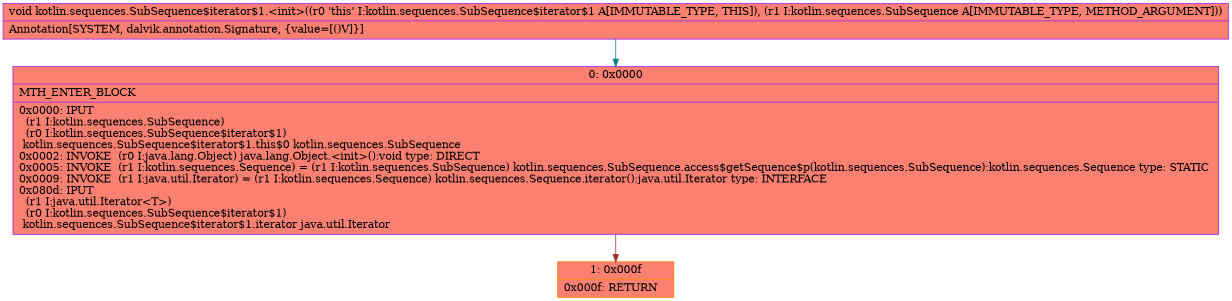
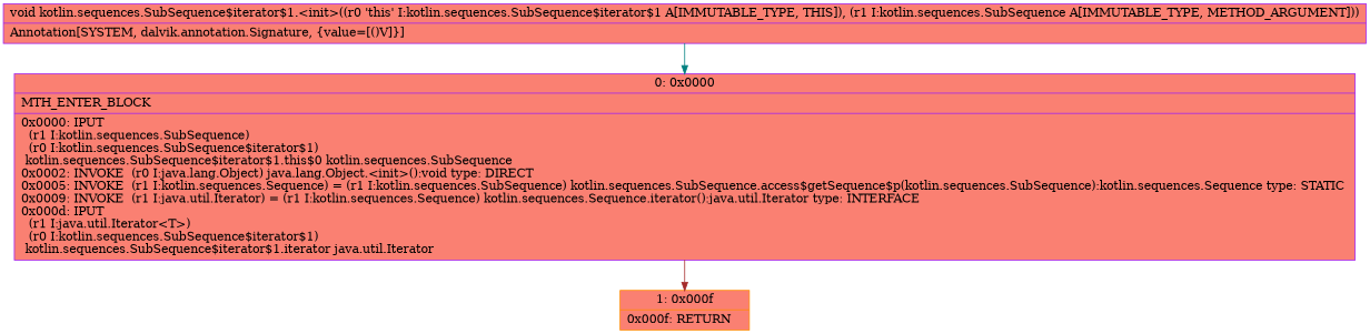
  digraph {
    node [shape=record style=filled fillcolor=salmon color=purple]
-   n1 [label="{0\:\ 0x0000|MTH_ENTER_BLOCK\l|0x0000: IPUT  \l  (r1 I:kotlin.sequences.SubSequence)\l  (r0 I:kotlin.sequences.SubSequence$iterator$1)\l kotlin.sequences.SubSequence$iterator$1.this$0 kotlin.sequences.SubSequence \l0x0002: INVOKE  (r0 I:java.lang.Object) java.lang.Object.\<init\>():void type: DIRECT \l0x0005: INVOKE  (r1 I:kotlin.sequences.Sequence) = (r1 I:kotlin.sequences.SubSequence) kotlin.sequences.SubSequence.access$getSequence$p(kotlin.sequences.SubSequence):kotlin.sequences.Sequence type: STATIC \l0x0009: INVOKE  (r1 I:java.util.Iterator) = (r1 I:kotlin.sequences.Sequence) kotlin.sequences.Sequence.iterator():java.util.Iterator type: INTERFACE \l0x080d: IPUT  \l  (r1 I:java.util.Iterator\<T\>)\l  (r0 I:kotlin.sequences.SubSequence$iterator$1)\l kotlin.sequences.SubSequence$iterator$1.iterator java.util.Iterator \l}"]
+   n1 [label="{0\:\ 0x0000|MTH_ENTER_BLOCK\l|0x0000: IPUT  \l  (r1 I:kotlin.sequences.SubSequence)\l  (r0 I:kotlin.sequences.SubSequence$iterator$1)\l kotlin.sequences.SubSequence$iterator$1.this$0 kotlin.sequences.SubSequence \l0x0002: INVOKE  (r0 I:java.lang.Object) java.lang.Object.\<init\>():void type: DIRECT \l0x0005: INVOKE  (r1 I:kotlin.sequences.Sequence) = (r1 I:kotlin.sequences.SubSequence) kotlin.sequences.SubSequence.access$getSequence$p(kotlin.sequences.SubSequence):kotlin.sequences.Sequence type: STATIC \l0x0009: INVOKE  (r1 I:java.util.Iterator) = (r1 I:kotlin.sequences.Sequence) kotlin.sequences.Sequence.iterator():java.util.Iterator type: INTERFACE \l0x000d: IPUT  \l  (r1 I:java.util.Iterator\<T\>)\l  (r0 I:kotlin.sequences.SubSequence$iterator$1)\l kotlin.sequences.SubSequence$iterator$1.iterator java.util.Iterator \l}"]
    n2 [label="{1\:\ 0x000f|0x000f: RETURN   \l}" color=darkorange]
    n3 [label="{void kotlin.sequences.SubSequence$iterator$1.\<init\>((r0 'this' I:kotlin.sequences.SubSequence$iterator$1 A[IMMUTABLE_TYPE, THIS]), (r1 I:kotlin.sequences.SubSequence A[IMMUTABLE_TYPE, METHOD_ARGUMENT]))  | Annotation[SYSTEM, dalvik.annotation.Signature, \{value=[()V]\}]\l}"]
    n1 -> n2 [color=brown]
    n3 -> n1 [color=teal]
  }
